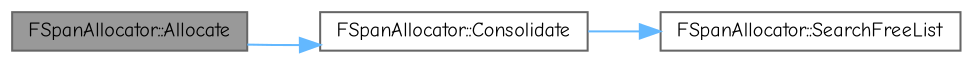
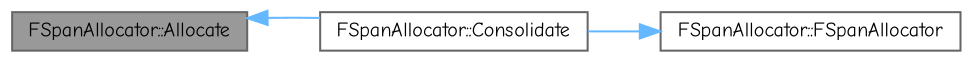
  digraph {
    fontname="Comic Neue"
    rankdir=LR
    node [color=grey40 fillcolor=white fontname="Comic Neue" fontsize=10 shape=box style=filled]
    edge [color=steelblue1 fontname="Comic Neue" fontsize=10 labelfontname=Helvetica labelfontsize=10 style=solid]
    n1 [color=gray40 fillcolor=grey60 fontcolor=black height=0.2 label="FSpanAllocator::Allocate" width=0.4]
    n2 [height=0.2 label="FSpanAllocator::Consolidate" width=0.4]
-   n3 [height=0.2 label="FSpanAllocator::SearchFreeList" width=0.4]
-   n1 -> n2
+   n3 [height=0.2 label="FSpanAllocator::FSpanAllocator" width=0.4]
+   n2 -> n1
    n2 -> n3
  }
